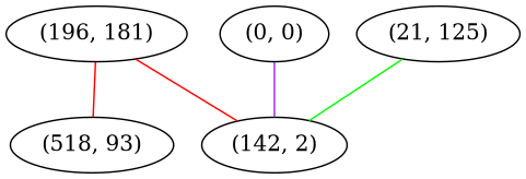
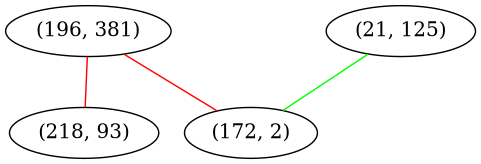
  graph {
    edge [color=red weight=1]
-   "(196, 181)"
-   "(218, 93)" [label="(518, 93)"]
-   "(142, 2)"
-   "(0, 0)"
+   "(196, 181)" [label="(196, 381)"]
+   "(218, 93)"
+   "(142, 2)" [label="(172, 2)"]
    n5 [label="(21, 125)"]
    "(196, 181)" -- "(218, 93)"
    "(196, 181)" -- "(142, 2)"
-   "(0, 0)" -- "(142, 2)" [color=purple weight=4]
    n5 -- "(142, 2)" [color=green weight=2]
  }
